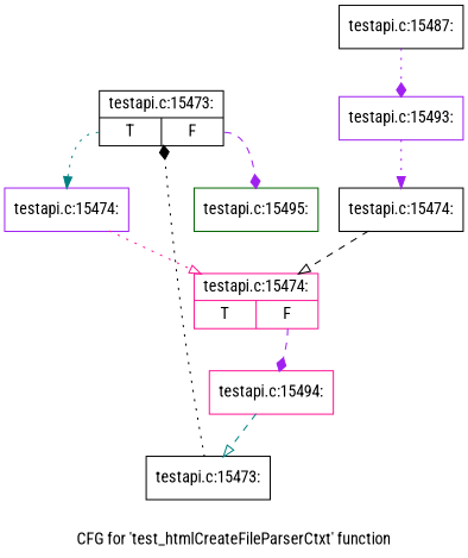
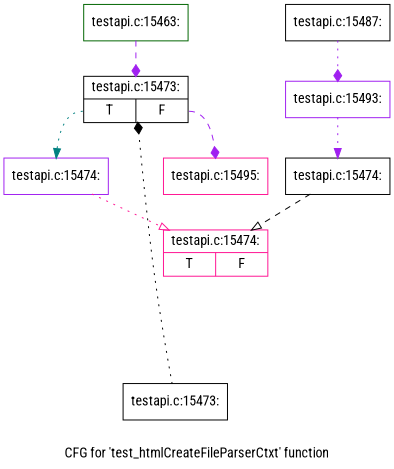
  digraph {
    fontname="Roboto Condensed"
    label="CFG for 'test_htmlCreateFileParserCtxt' function"
    node [color=black fontname="Roboto Condensed" shape=record]
    edge [arrowhead=diamond color=purple fontname="Roboto Condensed" style=dashed]
+   n1 [color=darkgreen label="{testapi.c:15463:}"]
    n2 [label="{testapi.c:15473:|{<s0>T|<s1>F}}"]
    n3 [color=purple label="{testapi.c:15474:}"]
-   n4 [color=darkgreen label="{testapi.c:15495:}"]
+   n4 [color=deeppink label="{testapi.c:15495:}"]
    n5 [color=deeppink label="{testapi.c:15474:|{<s0>T|<s1>F}}"]
-   n6 [color=deeppink label="{testapi.c:15494:}"]
    n7 [label="{testapi.c:15473:}"]
    n8 [label="{testapi.c:15487:}"]
    n9 [color=purple label="{testapi.c:15493:}"]
    n10 [label="{testapi.c:15474:}"]
+   n1 -> n2
    n2 -> n3 [arrowhead=normal color=teal style=dotted tailport=s0]
    n2 -> n4 [tailport=s1]
    n3 -> n5 [arrowhead=onormal color=deeppink style=dotted]
-   n5 -> n6 [tailport=s1]
-   n6 -> n7 [arrowhead=onormal color=teal]
    n7 -> n2 [color=black style=dotted]
    n8 -> n9 [style=dotted]
    n9 -> n10 [arrowhead=normal style=dotted]
    n10 -> n5 [arrowhead=onormal color=black]
  }
